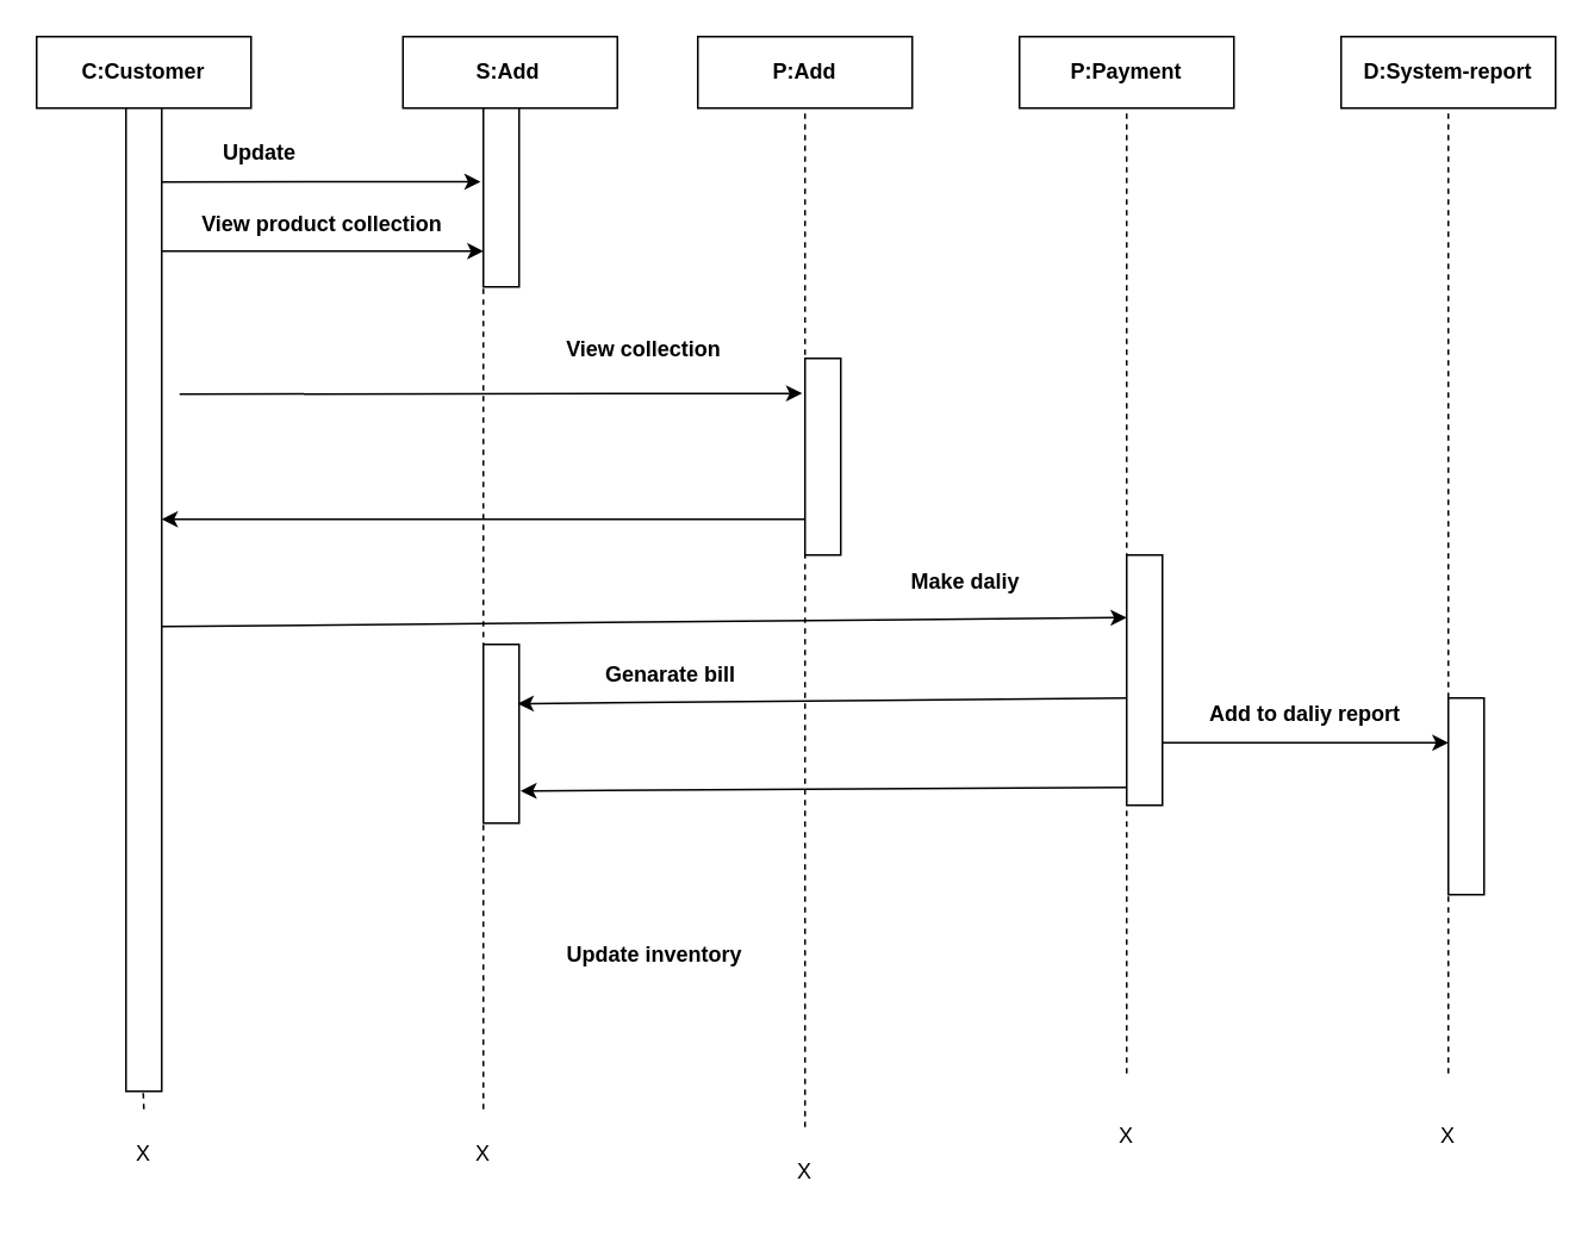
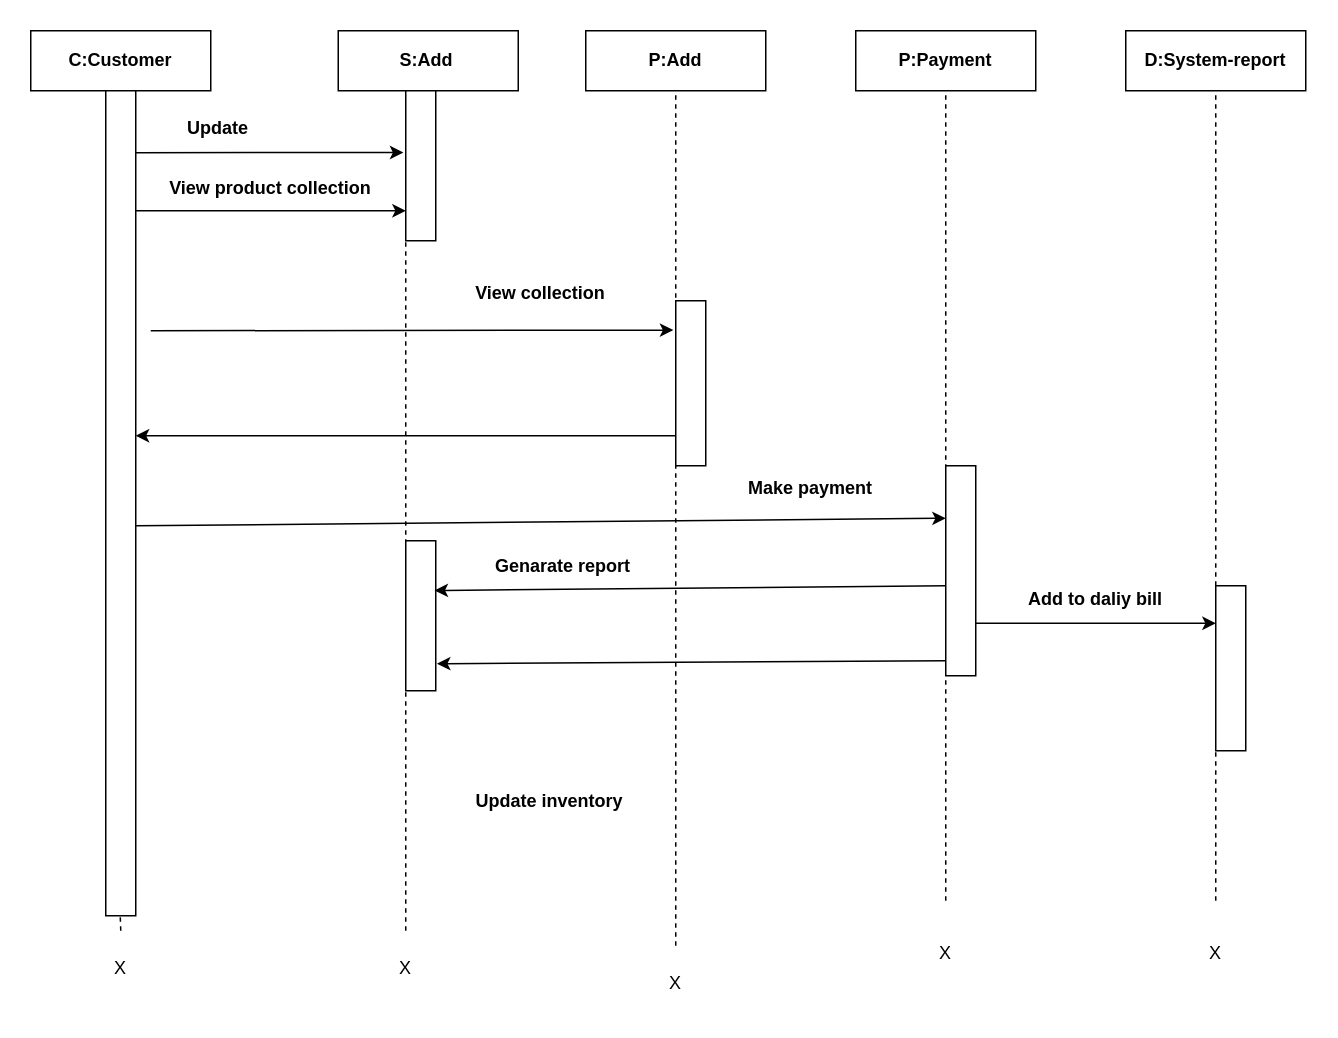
  <mxCell id="0" />
  <mxCell id="1" parent="0" />
  <mxCell id="2" value="&lt;h4&gt;C: customer&lt;/h4&gt;" style="text;html=1;strokeColor=none;fillColor=none;align=center;verticalAlign=middle;whiteSpace=wrap;overflow=hidden;" parent="1" vertex="1"><mxGeometry x="50" y="30" width="80" height="20" as="geometry" /></mxCell>
  <mxCell id="3" value="" style="rounded=0;whiteSpace=wrap;html=1;" parent="1" vertex="1"><mxGeometry x="20" y="20" width="120" height="40" as="geometry" /></mxCell>
  <mxCell id="4" value="" style="rounded=0;whiteSpace=wrap;html=1;" parent="1" vertex="1"><mxGeometry x="225" y="20" width="120" height="40" as="geometry" /></mxCell>
  <mxCell id="5" value="" style="rounded=0;whiteSpace=wrap;html=1;" parent="1" vertex="1"><mxGeometry x="390" y="20" width="120" height="40" as="geometry" /></mxCell>
  <mxCell id="6" value="" style="rounded=0;whiteSpace=wrap;html=1;" parent="1" vertex="1"><mxGeometry x="570" y="20" width="120" height="40" as="geometry" /></mxCell>
  <mxCell id="7" value="" style="rounded=0;whiteSpace=wrap;html=1;" parent="1" vertex="1"><mxGeometry x="750" y="20" width="120" height="40" as="geometry" /></mxCell>
  <mxCell id="8" value="&lt;h4&gt;C:Customer&lt;/h4&gt;" style="text;html=1;strokeColor=none;fillColor=none;align=center;verticalAlign=middle;whiteSpace=wrap;rounded=0;" parent="1" vertex="1"><mxGeometry x="20" y="20" width="120" height="40" as="geometry" /></mxCell>
  <mxCell id="9" value="&lt;h4&gt;S:Add&lt;/h4&gt;" style="text;html=1;strokeColor=none;fillColor=none;align=center;verticalAlign=middle;whiteSpace=wrap;rounded=0;" parent="1" vertex="1"><mxGeometry x="224" y="20" width="120" height="40" as="geometry" /></mxCell>
  <mxCell id="10" value="&lt;h4&gt;P:Add&lt;/h4&gt;" style="text;html=1;strokeColor=none;fillColor=none;align=center;verticalAlign=middle;whiteSpace=wrap;rounded=0;" parent="1" vertex="1"><mxGeometry x="390" y="20" width="120" height="40" as="geometry" /></mxCell>
  <mxCell id="11" value="&lt;h4&gt;P:Payment&lt;/h4&gt;" style="text;html=1;strokeColor=none;fillColor=none;align=center;verticalAlign=middle;whiteSpace=wrap;rounded=0;" parent="1" vertex="1"><mxGeometry x="570" y="20" width="120" height="40" as="geometry" /></mxCell>
  <mxCell id="12" value="&lt;h4&gt;D:System-report&lt;/h4&gt;" style="text;html=1;strokeColor=none;fillColor=none;align=center;verticalAlign=middle;whiteSpace=wrap;rounded=0;" parent="1" vertex="1"><mxGeometry x="750" y="20" width="120" height="40" as="geometry" /></mxCell>
  <mxCell id="13" value="" style="endArrow=none;dashed=1;html=1;rounded=0;entryX=0.5;entryY=1;entryDx=0;entryDy=0;exitX=0.066;exitY=0.585;exitDx=0;exitDy=0;exitPerimeter=0;" parent="1" source="18" target="8" edge="1"><mxGeometry width="50" height="50" relative="1" as="geometry"><mxPoint x="90" y="520" as="sourcePoint" /><mxPoint x="420" y="220" as="targetPoint" /></mxGeometry></mxCell>
  <mxCell id="14" value="" style="endArrow=none;dashed=1;html=1;rounded=0;entryX=0.5;entryY=1;entryDx=0;entryDy=0;exitX=0.255;exitY=0.585;exitDx=0;exitDy=0;exitPerimeter=0;" parent="1" source="24" target="9" edge="1"><mxGeometry width="50" height="50" relative="1" as="geometry"><mxPoint x="370" y="270" as="sourcePoint" /><mxPoint x="420" y="220" as="targetPoint" /></mxGeometry></mxCell>
  <mxCell id="15" value="" style="endArrow=none;dashed=1;html=1;rounded=0;entryX=0.5;entryY=1;entryDx=0;entryDy=0;" parent="1" target="11" edge="1"><mxGeometry width="50" height="50" relative="1" as="geometry"><mxPoint x="630" y="600" as="sourcePoint" /><mxPoint x="420" y="240" as="targetPoint" /></mxGeometry></mxCell>
  <mxCell id="16" value="" style="endArrow=none;dashed=1;html=1;rounded=0;entryX=0.5;entryY=1;entryDx=0;entryDy=0;exitX=0.755;exitY=0.566;exitDx=0;exitDy=0;exitPerimeter=0;" parent="1" target="12" edge="1"><mxGeometry width="50" height="50" relative="1" as="geometry"><mxPoint x="810" y="600" as="sourcePoint" /><mxPoint x="420" y="240" as="targetPoint" /></mxGeometry></mxCell>
  <mxCell id="17" value="" style="endArrow=none;dashed=1;html=1;rounded=0;entryX=0.5;entryY=1;entryDx=0;entryDy=0;exitX=0.066;exitY=0.585;exitDx=0;exitDy=0;exitPerimeter=0;" parent="1" target="18" edge="1"><mxGeometry width="50" height="50" relative="1" as="geometry"><mxPoint x="80" y="620" as="sourcePoint" /><mxPoint x="80" y="60" as="targetPoint" /></mxGeometry></mxCell>
  <mxCell id="18" value="" style="rounded=0;whiteSpace=wrap;html=1;direction=south;" parent="1" vertex="1"><mxGeometry x="70" y="60" width="20" height="550" as="geometry" /></mxCell>
  <mxCell id="19" value="" style="endArrow=classic;html=1;rounded=0;exitX=0.075;exitY=0;exitDx=0;exitDy=0;exitPerimeter=0;entryX=0.412;entryY=1.08;entryDx=0;entryDy=0;entryPerimeter=0;" parent="1" source="18" target="24" edge="1"><mxGeometry width="50" height="50" relative="1" as="geometry"><mxPoint x="370" y="70" as="sourcePoint" /><mxPoint x="250" y="100" as="targetPoint" /></mxGeometry></mxCell>
  <mxCell id="20" value="&lt;h4&gt;Update&lt;/h4&gt;" style="text;html=1;strokeColor=none;fillColor=none;align=center;verticalAlign=middle;whiteSpace=wrap;rounded=0;" parent="1" vertex="1"><mxGeometry x="100" y="70" width="90" height="30" as="geometry" /></mxCell>
  <mxCell id="21" value="" style="endArrow=classic;html=1;rounded=0;entryX=1;entryY=1;entryDx=0;entryDy=0;" parent="1" target="22" edge="1"><mxGeometry width="50" height="50" relative="1" as="geometry"><mxPoint x="90" y="140" as="sourcePoint" /><mxPoint x="270" y="140" as="targetPoint" /></mxGeometry></mxCell>
  <mxCell id="22" value="&lt;h4&gt;View product collection&lt;/h4&gt;" style="text;html=1;strokeColor=none;fillColor=none;align=center;verticalAlign=middle;whiteSpace=wrap;rounded=0;" parent="1" vertex="1"><mxGeometry x="90" y="110" width="180" height="30" as="geometry" /></mxCell>
  <mxCell id="23" value="" style="endArrow=none;dashed=1;html=1;rounded=0;entryX=0.5;entryY=1;entryDx=0;entryDy=0;" parent="1" target="24" edge="1"><mxGeometry width="50" height="50" relative="1" as="geometry"><mxPoint x="270" y="620" as="sourcePoint" /><mxPoint x="270" y="60" as="targetPoint" /></mxGeometry></mxCell>
  <mxCell id="24" value="" style="rounded=0;whiteSpace=wrap;html=1;direction=south;" parent="1" vertex="1"><mxGeometry x="270" y="60" width="20" height="100" as="geometry" /></mxCell>
  <mxCell id="25" value="" style="endArrow=classic;html=1;rounded=0;entryX=0.178;entryY=1.08;entryDx=0;entryDy=0;entryPerimeter=0;" parent="1" target="27" edge="1"><mxGeometry width="50" height="50" relative="1" as="geometry"><mxPoint x="100" y="220" as="sourcePoint" /><mxPoint x="440" y="220" as="targetPoint" /></mxGeometry></mxCell>
  <mxCell id="26" value="" style="endArrow=none;dashed=1;html=1;rounded=0;entryX=0.5;entryY=1;entryDx=0;entryDy=0;" parent="1" target="10" edge="1"><mxGeometry width="50" height="50" relative="1" as="geometry"><mxPoint x="450" y="630" as="sourcePoint" /><mxPoint x="420" y="220" as="targetPoint" /></mxGeometry></mxCell>
  <mxCell id="27" value="" style="rounded=0;whiteSpace=wrap;html=1;direction=south;" parent="1" vertex="1"><mxGeometry x="450" y="200" width="20" height="110" as="geometry" /></mxCell>
  <mxCell id="28" value="" style="endArrow=classic;html=1;rounded=0;" parent="1" edge="1"><mxGeometry width="50" height="50" relative="1" as="geometry"><mxPoint x="450" y="290" as="sourcePoint" /><mxPoint x="90" y="290" as="targetPoint" /></mxGeometry></mxCell>
  <mxCell id="29" value="&lt;h4&gt;View collection&lt;/h4&gt;" style="text;html=1;strokeColor=none;fillColor=none;align=center;verticalAlign=middle;whiteSpace=wrap;rounded=0;" parent="1" vertex="1"><mxGeometry x="290" y="180" width="140" height="30" as="geometry" /></mxCell>
  <mxCell id="30" value="" style="rounded=0;whiteSpace=wrap;html=1;direction=south;" parent="1" vertex="1"><mxGeometry x="270" y="360" width="20" height="100" as="geometry" /></mxCell>
  <mxCell id="31" value="" style="rounded=0;whiteSpace=wrap;html=1;direction=south;" parent="1" vertex="1"><mxGeometry x="630" y="310" width="20" height="140" as="geometry" /></mxCell>
  <mxCell id="32" value="" style="endArrow=classic;html=1;rounded=0;entryX=0.25;entryY=1;entryDx=0;entryDy=0;" parent="1" target="31" edge="1"><mxGeometry width="50" height="50" relative="1" as="geometry"><mxPoint x="90" y="350" as="sourcePoint" /><mxPoint x="420" y="320" as="targetPoint" /></mxGeometry></mxCell>
  <mxCell id="33" value="" style="endArrow=classic;html=1;rounded=0;entryX=0.332;entryY=0.04;entryDx=0;entryDy=0;entryPerimeter=0;" parent="1" target="30" edge="1"><mxGeometry width="50" height="50" relative="1" as="geometry"><mxPoint x="630" y="390" as="sourcePoint" /><mxPoint x="420" y="320" as="targetPoint" /></mxGeometry></mxCell>
  <mxCell id="34" value="" style="endArrow=classic;html=1;rounded=0;entryX=0.82;entryY=-0.04;entryDx=0;entryDy=0;entryPerimeter=0;" parent="1" target="30" edge="1"><mxGeometry width="50" height="50" relative="1" as="geometry"><mxPoint x="630" y="440" as="sourcePoint" /><mxPoint x="420" y="320" as="targetPoint" /></mxGeometry></mxCell>
- <mxCell id="35" value="&lt;h4&gt;Make daliy&lt;/h4&gt;" style="text;html=1;strokeColor=none;fillColor=none;align=center;verticalAlign=middle;whiteSpace=wrap;rounded=0;" parent="1" vertex="1"><mxGeometry x="480" y="310" width="120" height="30" as="geometry" /></mxCell>
- <mxCell id="36" value="&lt;h4&gt;Genarate bill&lt;/h4&gt;" style="text;html=1;strokeColor=none;fillColor=none;align=center;verticalAlign=middle;whiteSpace=wrap;rounded=0;" parent="1" vertex="1"><mxGeometry x="310" y="362" width="130" height="30" as="geometry" /></mxCell>
+ <mxCell id="35" value="&lt;h4&gt;Make payment&lt;/h4&gt;" style="text;html=1;strokeColor=none;fillColor=none;align=center;verticalAlign=middle;whiteSpace=wrap;rounded=0;" parent="1" vertex="1"><mxGeometry x="480" y="310" width="120" height="30" as="geometry" /></mxCell>
+ <mxCell id="36" value="&lt;h4&gt;Genarate report&lt;/h4&gt;" style="text;html=1;strokeColor=none;fillColor=none;align=center;verticalAlign=middle;whiteSpace=wrap;rounded=0;" parent="1" vertex="1"><mxGeometry x="310" y="362" width="130" height="30" as="geometry" /></mxCell>
  <mxCell id="37" value="&lt;h4&gt;Update inventory&lt;/h4&gt;" style="text;html=1;strokeColor=none;fillColor=none;align=center;verticalAlign=middle;whiteSpace=wrap;rounded=0;" parent="1" vertex="1"><mxGeometry x="301" y="519" width="130" height="30" as="geometry" /></mxCell>
  <mxCell id="38" value="" style="rounded=0;whiteSpace=wrap;html=1;direction=south;" parent="1" vertex="1"><mxGeometry x="810" y="390" width="20" height="110" as="geometry" /></mxCell>
  <mxCell id="39" value="" style="endArrow=classic;html=1;rounded=0;exitX=0.75;exitY=0;exitDx=0;exitDy=0;" parent="1" source="31" edge="1"><mxGeometry width="50" height="50" relative="1" as="geometry"><mxPoint x="370" y="470" as="sourcePoint" /><mxPoint x="810" y="415" as="targetPoint" /></mxGeometry></mxCell>
- <mxCell id="40" value="&lt;h4&gt;Add to daliy report&lt;/h4&gt;" style="text;html=1;strokeColor=none;fillColor=none;align=center;verticalAlign=middle;whiteSpace=wrap;rounded=0;" parent="1" vertex="1"><mxGeometry x="660" y="384" width="140" height="30" as="geometry" /></mxCell>
+ <mxCell id="40" value="&lt;h4&gt;Add to daliy bill&lt;/h4&gt;" style="text;html=1;strokeColor=none;fillColor=none;align=center;verticalAlign=middle;whiteSpace=wrap;rounded=0;" parent="1" vertex="1"><mxGeometry x="660" y="384" width="140" height="30" as="geometry" /></mxCell>
  <mxCell id="41" value="X" style="text;html=1;strokeColor=none;fillColor=none;align=center;verticalAlign=middle;whiteSpace=wrap;rounded=0;" parent="1" vertex="1"><mxGeometry x="50" y="630" width="60" height="30" as="geometry" /></mxCell>
  <mxCell id="42" value="X" style="text;html=1;strokeColor=none;fillColor=none;align=center;verticalAlign=middle;whiteSpace=wrap;rounded=0;" parent="1" vertex="1"><mxGeometry x="245" y="630" width="50" height="30" as="geometry" /></mxCell>
  <mxCell id="43" value="X" style="text;html=1;strokeColor=none;fillColor=none;align=center;verticalAlign=middle;whiteSpace=wrap;rounded=0;" parent="1" vertex="1"><mxGeometry x="430" y="640" width="40" height="30" as="geometry" /></mxCell>
  <mxCell id="44" value="X" style="text;html=1;strokeColor=none;fillColor=none;align=center;verticalAlign=middle;whiteSpace=wrap;rounded=0;" parent="1" vertex="1"><mxGeometry x="610" y="620" width="40" height="30" as="geometry" /></mxCell>
  <mxCell id="45" value="X" style="text;html=1;strokeColor=none;fillColor=none;align=center;verticalAlign=middle;whiteSpace=wrap;rounded=0;" parent="1" vertex="1"><mxGeometry x="790" y="620" width="40" height="30" as="geometry" /></mxCell>
